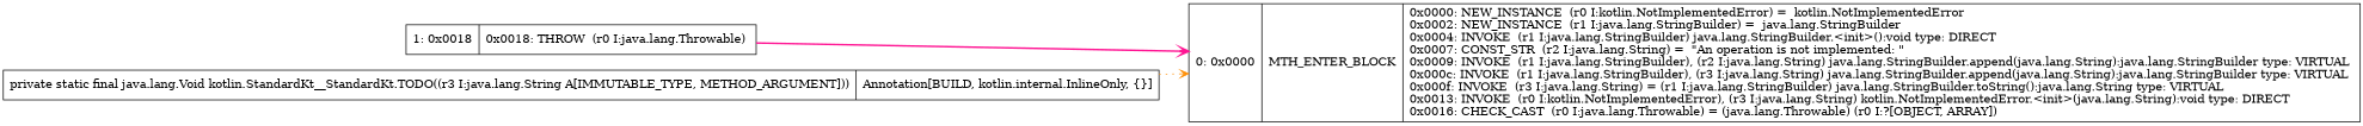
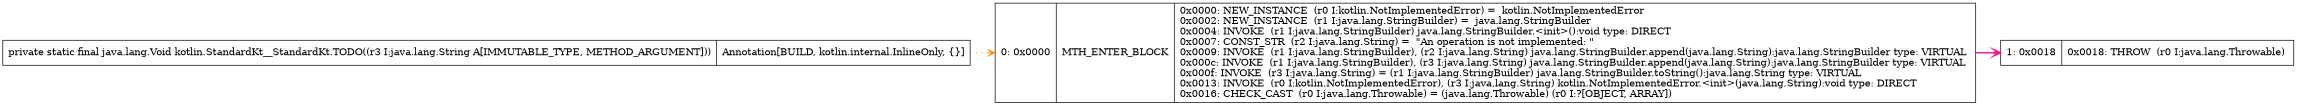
  digraph {
    rankdir=LR
    node [shape=record]
    edge [arrowhead=vee]
    n1 [label="{0\:\ 0x0000|MTH_ENTER_BLOCK\l|0x0000: NEW_INSTANCE  (r0 I:kotlin.NotImplementedError) =  kotlin.NotImplementedError \l0x0002: NEW_INSTANCE  (r1 I:java.lang.StringBuilder) =  java.lang.StringBuilder \l0x0004: INVOKE  (r1 I:java.lang.StringBuilder) java.lang.StringBuilder.\<init\>():void type: DIRECT \l0x0007: CONST_STR  (r2 I:java.lang.String) =  \"An operation is not implemented: \" \l0x0009: INVOKE  (r1 I:java.lang.StringBuilder), (r2 I:java.lang.String) java.lang.StringBuilder.append(java.lang.String):java.lang.StringBuilder type: VIRTUAL \l0x000c: INVOKE  (r1 I:java.lang.StringBuilder), (r3 I:java.lang.String) java.lang.StringBuilder.append(java.lang.String):java.lang.StringBuilder type: VIRTUAL \l0x000f: INVOKE  (r3 I:java.lang.String) = (r1 I:java.lang.StringBuilder) java.lang.StringBuilder.toString():java.lang.String type: VIRTUAL \l0x0013: INVOKE  (r0 I:kotlin.NotImplementedError), (r3 I:java.lang.String) kotlin.NotImplementedError.\<init\>(java.lang.String):void type: DIRECT \l0x0016: CHECK_CAST  (r0 I:java.lang.Throwable) = (java.lang.Throwable) (r0 I:?[OBJECT, ARRAY]) \l}"]
    n2 [label="{1\:\ 0x0018|0x0018: THROW  (r0 I:java.lang.Throwable) \l}"]
    n3 [label="{private static final java.lang.Void kotlin.StandardKt__StandardKt.TODO((r3 I:java.lang.String A[IMMUTABLE_TYPE, METHOD_ARGUMENT]))  | Annotation[BUILD, kotlin.internal.InlineOnly, \{\}]\l}"]
-   n2 -> n1 [color=deeppink style=bold]
+   n1 -> n2 [color=deeppink style=bold]
    n3 -> n1 [color=darkorange style=dotted]
  }
